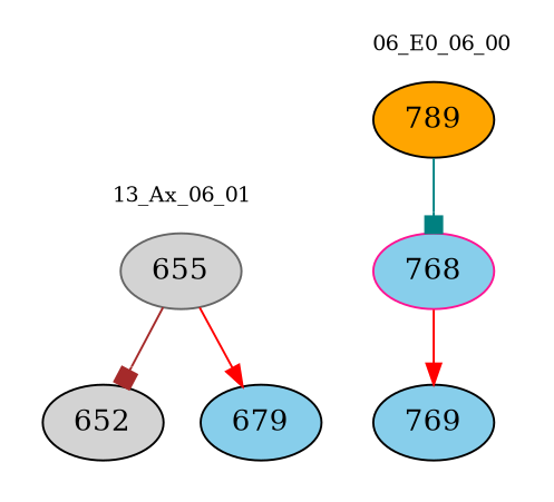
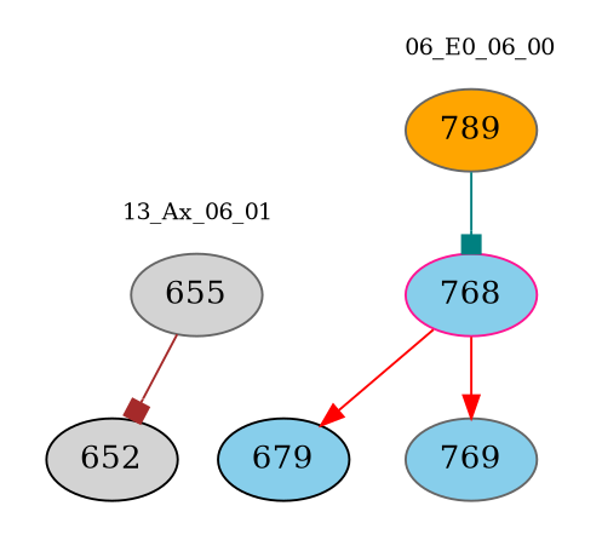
  digraph {
    node [color=black fillcolor=skyblue style=filled]
    edge [arrowhead=box color=red]
    n1 [color=gray40 fillcolor=lightgrey label=655]
    n2 [fillcolor=lightgrey label=652]
    n3 [label=679]
    n4 [color=deeppink label=768]
-   n5 [label=769]
-   n6 [fillcolor=orange label=789]
+   n5 [color=gray40 label=769]
+   n6 [color=gray40 fillcolor=orange label=789]
    subgraph cluster_1 {
      color=white
      fontsize=10
      label="13_Ax_06_01"
      n1
      n2
      n3
    }
    subgraph cluster_2 {
      color=white
      fontsize=10
      label="06_E0_06_00"
      n4
      n5
      n6
    }
    n1 -> n2 [color=brown]
-   n1 -> n3 [arrowhead=normal]
+   n4 -> n3 [arrowhead=normal]
    n4 -> n5 [arrowhead=normal]
    n6 -> n4 [color=teal]
  }
